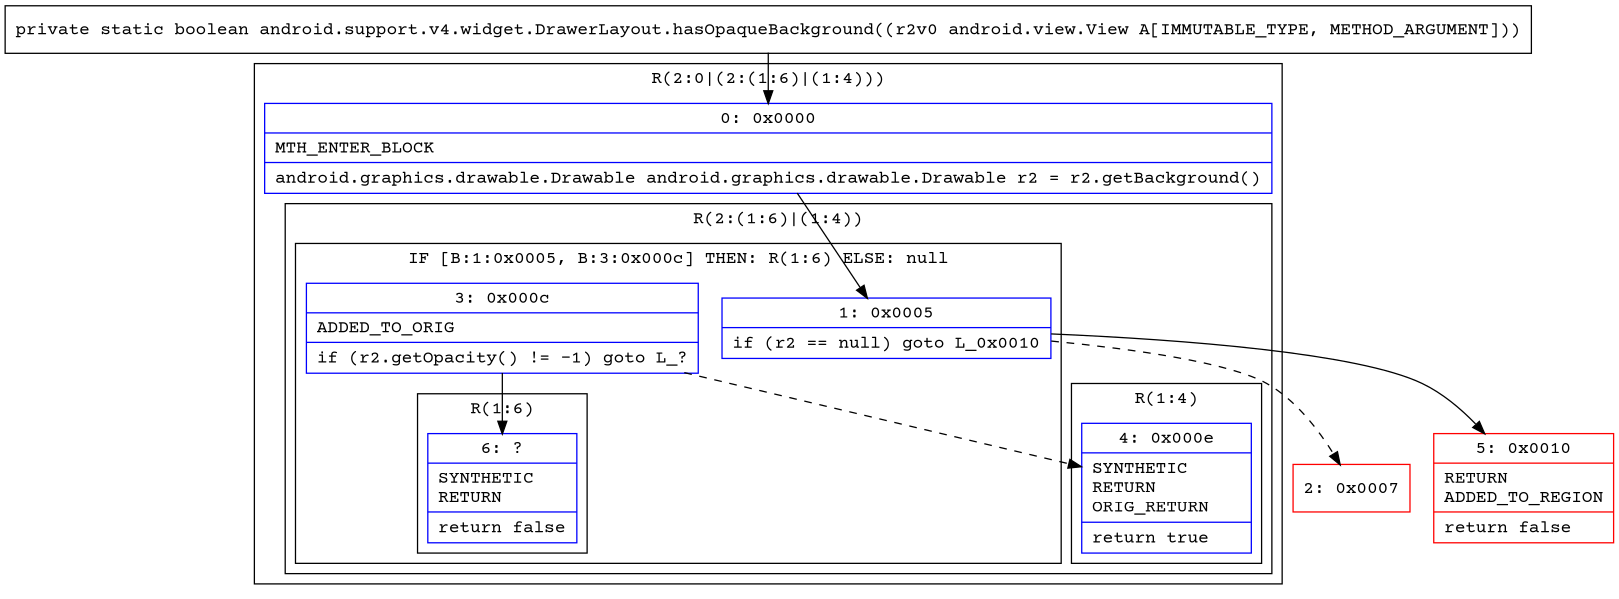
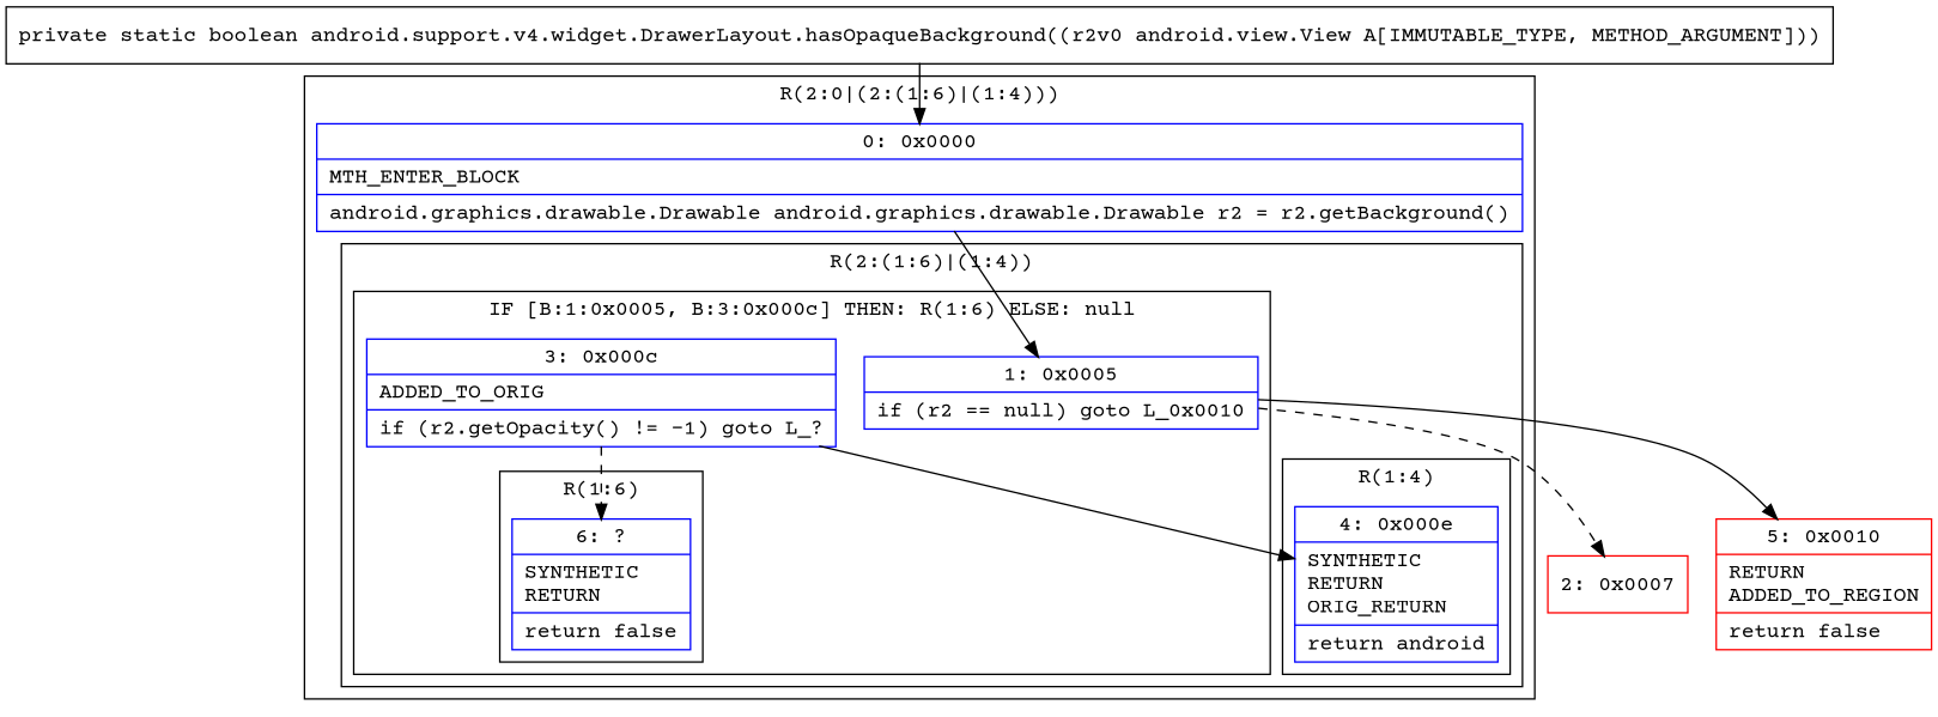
  digraph {
    fontname="Courier Prime"
    node [color=blue fontname="Courier Prime" shape=record]
    edge [fontname="Courier Prime"]
    n1 [label="{6\:\ ?|SYNTHETIC\lRETURN\l|return false\l}"]
    n2 [label="{1\:\ 0x0005|if (r2 == null) goto L_0x0010\l}"]
    n3 [label="{3\:\ 0x000c|ADDED_TO_ORIG\l|if (r2.getOpacity() != \-1) goto L_?\l}"]
-   n4 [label="{4\:\ 0x000e|SYNTHETIC\lRETURN\lORIG_RETURN\l|return true\l}"]
+   n4 [label="{4\:\ 0x000e|SYNTHETIC\lRETURN\lORIG_RETURN\l|return android\l}"]
    n5 [label="{0\:\ 0x0000|MTH_ENTER_BLOCK\l|android.graphics.drawable.Drawable android.graphics.drawable.Drawable r2 = r2.getBackground()\l}"]
    n6 [color=red label="{2\:\ 0x0007}"]
    n7 [color=red label="{5\:\ 0x0010|RETURN\lADDED_TO_REGION\l|return false\l}"]
    n8 [label="{private static boolean android.support.v4.widget.DrawerLayout.hasOpaqueBackground((r2v0 android.view.View A[IMMUTABLE_TYPE, METHOD_ARGUMENT])) }" color=""]
    subgraph cluster_1 {
      label="R(2:0|(2:(1:6)|(1:4)))"
      n5
      subgraph cluster_2 {
        label="R(2:(1:6)|(1:4))"
        subgraph cluster_3 {
          label="IF [B:1:0x0005, B:3:0x000c] THEN: R(1:6) ELSE: null"
          n2
          n3
          subgraph cluster_4 {
            label="R(1:6)"
            n1
          }
        }
        subgraph cluster_5 {
          label="R(1:4)"
          n4
        }
      }
    }
    n2 -> n6 [style=dashed]
    n2 -> n7
-   n3 -> n1
-   n3 -> n4 [style=dashed]
+   n3 -> n1 [style=dashed]
+   n3 -> n4 [style=solid]
    n5 -> n2
    n8 -> n5
  }
